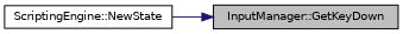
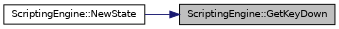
  digraph {
    rankdir=RL
    node [color=black fontname=Helvetica fontsize=10 shape=record style=filled]
-   n1 [fillcolor=grey75 fontcolor=black height=0.2 label="InputManager::GetKeyDown" width=0.4]
+   n1 [fillcolor=grey75 fontcolor=black height=0.2 label="ScriptingEngine::GetKeyDown" width=0.4]
    n2 [fillcolor=white height=0.2 label="ScriptingEngine::NewState" width=0.4]
    n1 -> n2 [color=midnightblue dir=back fontname=Helvetica fontsize=10 labelfontname=Helvetica labelfontsize=10 style=solid]
  }
